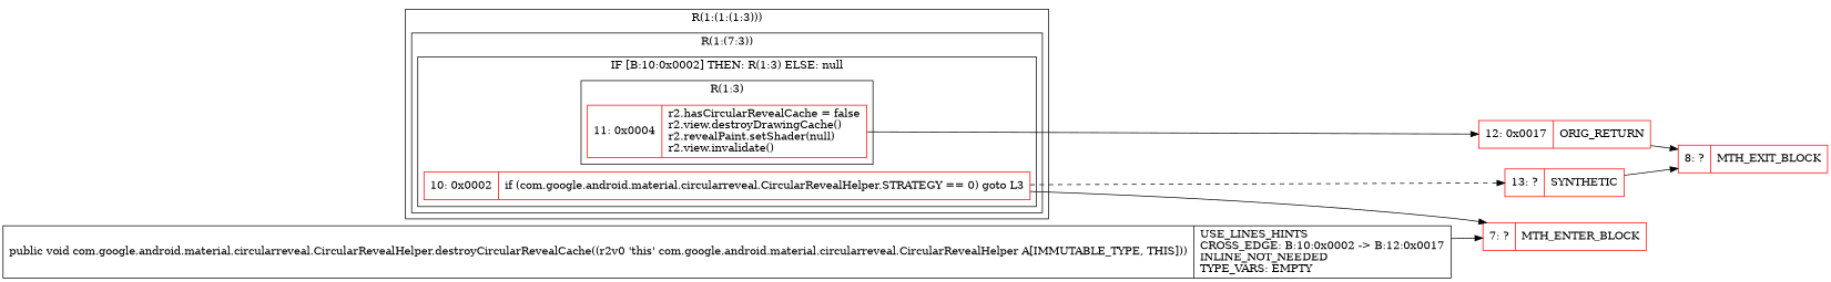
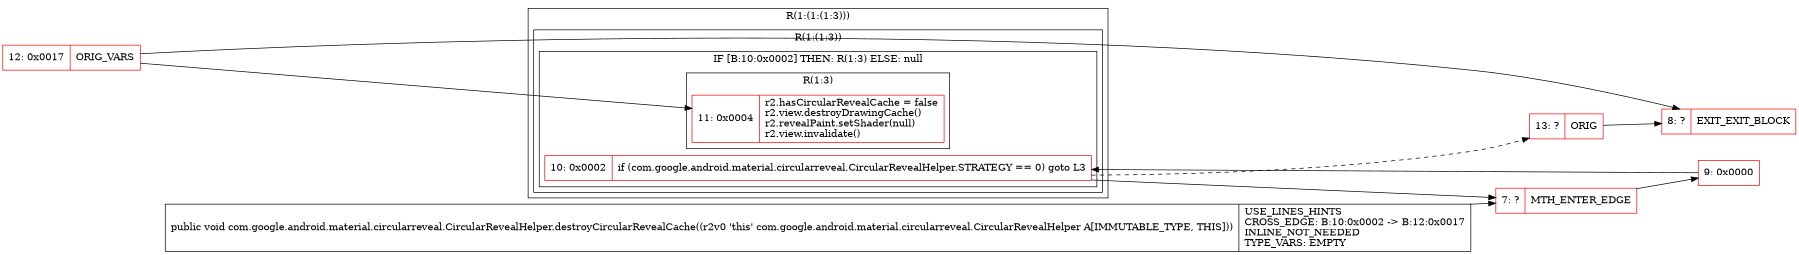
  digraph {
    rankdir=LR
    node [color=red shape=record]
    n1 [label="{11\:\ 0x0004|r2.hasCircularRevealCache = false\lr2.view.destroyDrawingCache()\lr2.revealPaint.setShader(null)\lr2.view.invalidate()\l}"]
    n2 [label="{10\:\ 0x0002|if (com.google.android.material.circularreveal.CircularRevealHelper.STRATEGY == 0) goto L3\l}"]
-   n3 [label="{12\:\ 0x0017|ORIG_RETURN\l}"]
-   n4 [label="{13\:\ ?|SYNTHETIC\l}"]
-   n5 [label="{7\:\ ?|MTH_ENTER_BLOCK\l}"]
-   n6 [label="{8\:\ ?|MTH_EXIT_BLOCK\l}"]
+   n3 [label="{12\:\ 0x0017|ORIG_VARS\l}"]
+   n4 [label="{13\:\ ?|ORIG\l}"]
+   n5 [label="{7\:\ ?|MTH_ENTER_EDGE\l}"]
+   n6 [label="{8\:\ ?|EXIT_EXIT_BLOCK\l}"]
+   n7 [label="{9\:\ 0x0000}"]
    n8 [label="{public void com.google.android.material.circularreveal.CircularRevealHelper.destroyCircularRevealCache((r2v0 'this' com.google.android.material.circularreveal.CircularRevealHelper A[IMMUTABLE_TYPE, THIS]))  | USE_LINES_HINTS\lCROSS_EDGE: B:10:0x0002 \-\> B:12:0x0017\lINLINE_NOT_NEEDED\lTYPE_VARS: EMPTY\l}" color=""]
    subgraph cluster_1 {
      label="R(1:(1:(1:3)))"
      subgraph cluster_2 {
-       label="R(1:(7:3))"
+       label="R(1:(1:3))"
        subgraph cluster_3 {
          label="IF [B:10:0x0002] THEN: R(1:3) ELSE: null"
          n2
          subgraph cluster_4 {
            label="R(1:3)"
            n1
          }
        }
      }
    }
-   n1 -> n3
+   n3 -> n1
    n2 -> n4 [style=dashed]
    n2 -> n5
    n3 -> n6
    n4 -> n6
+   n5 -> n7
+   n7 -> n2
    n8 -> n5
  }
